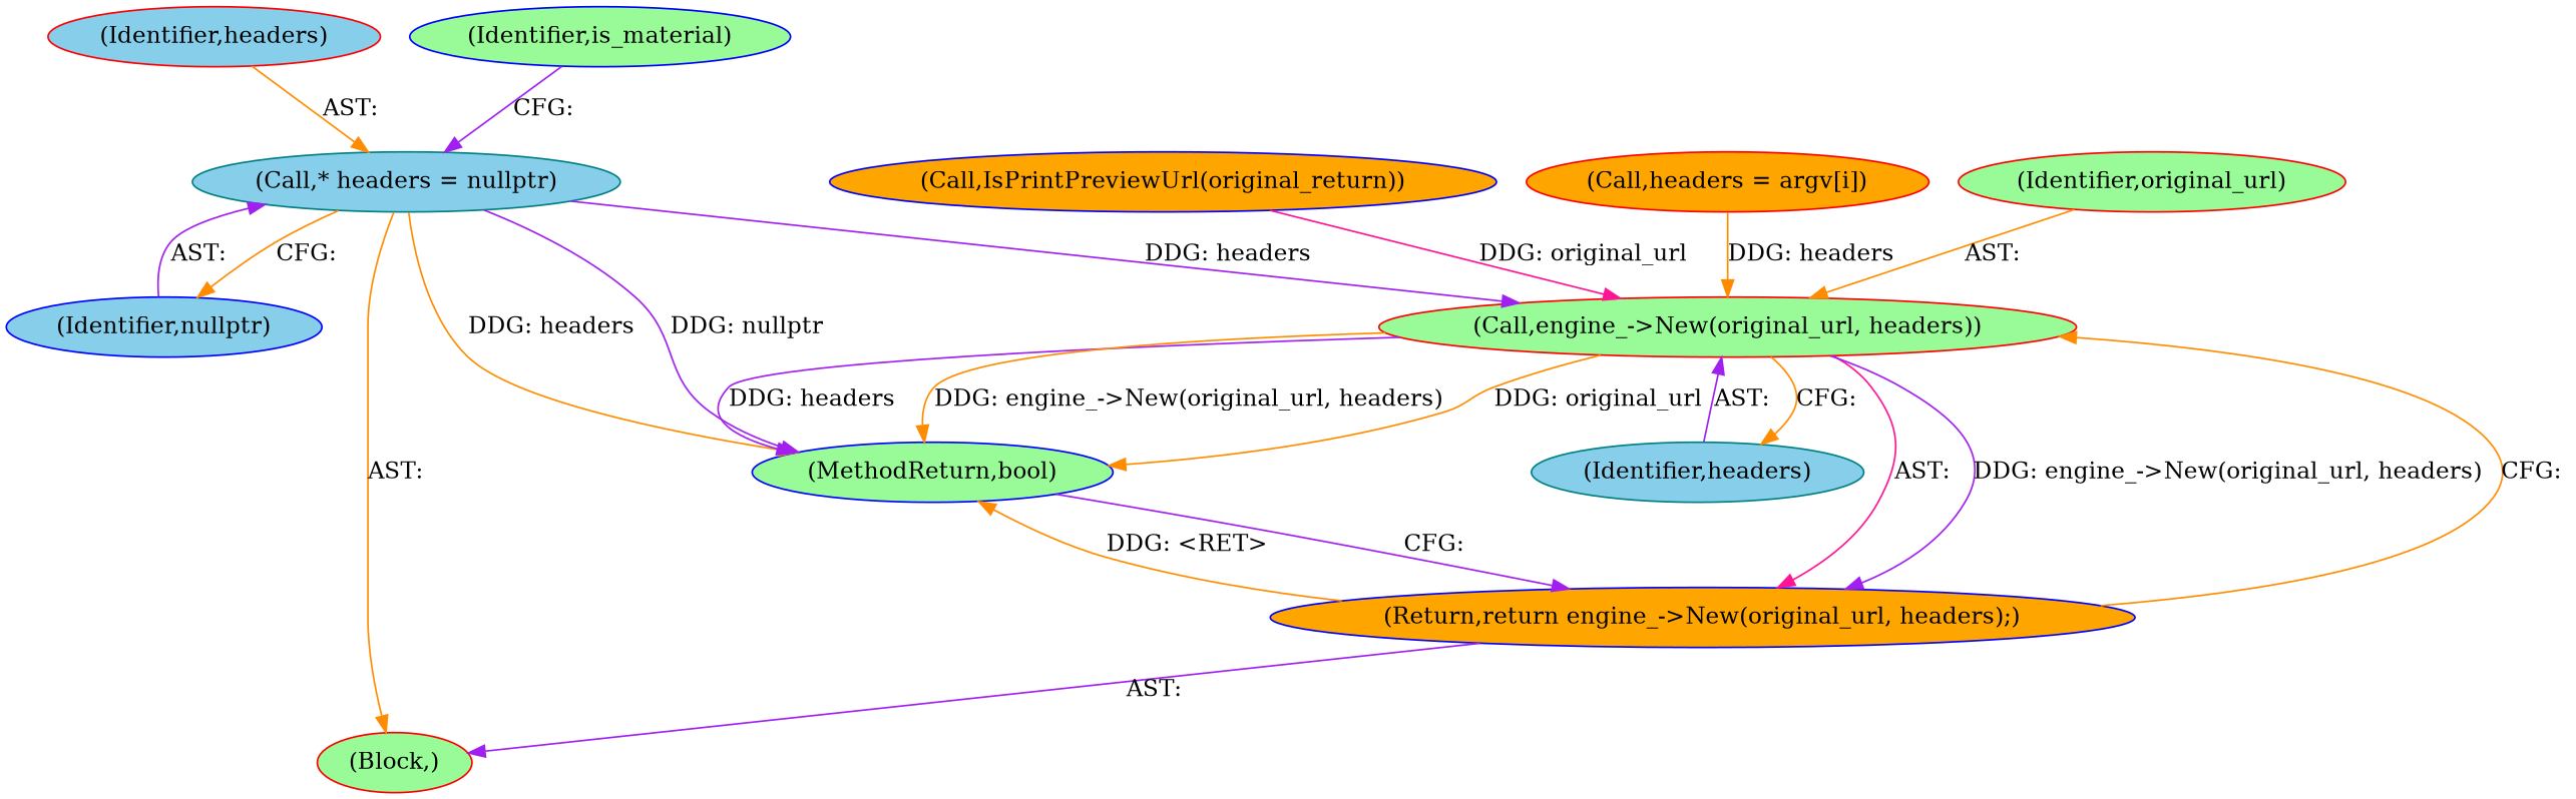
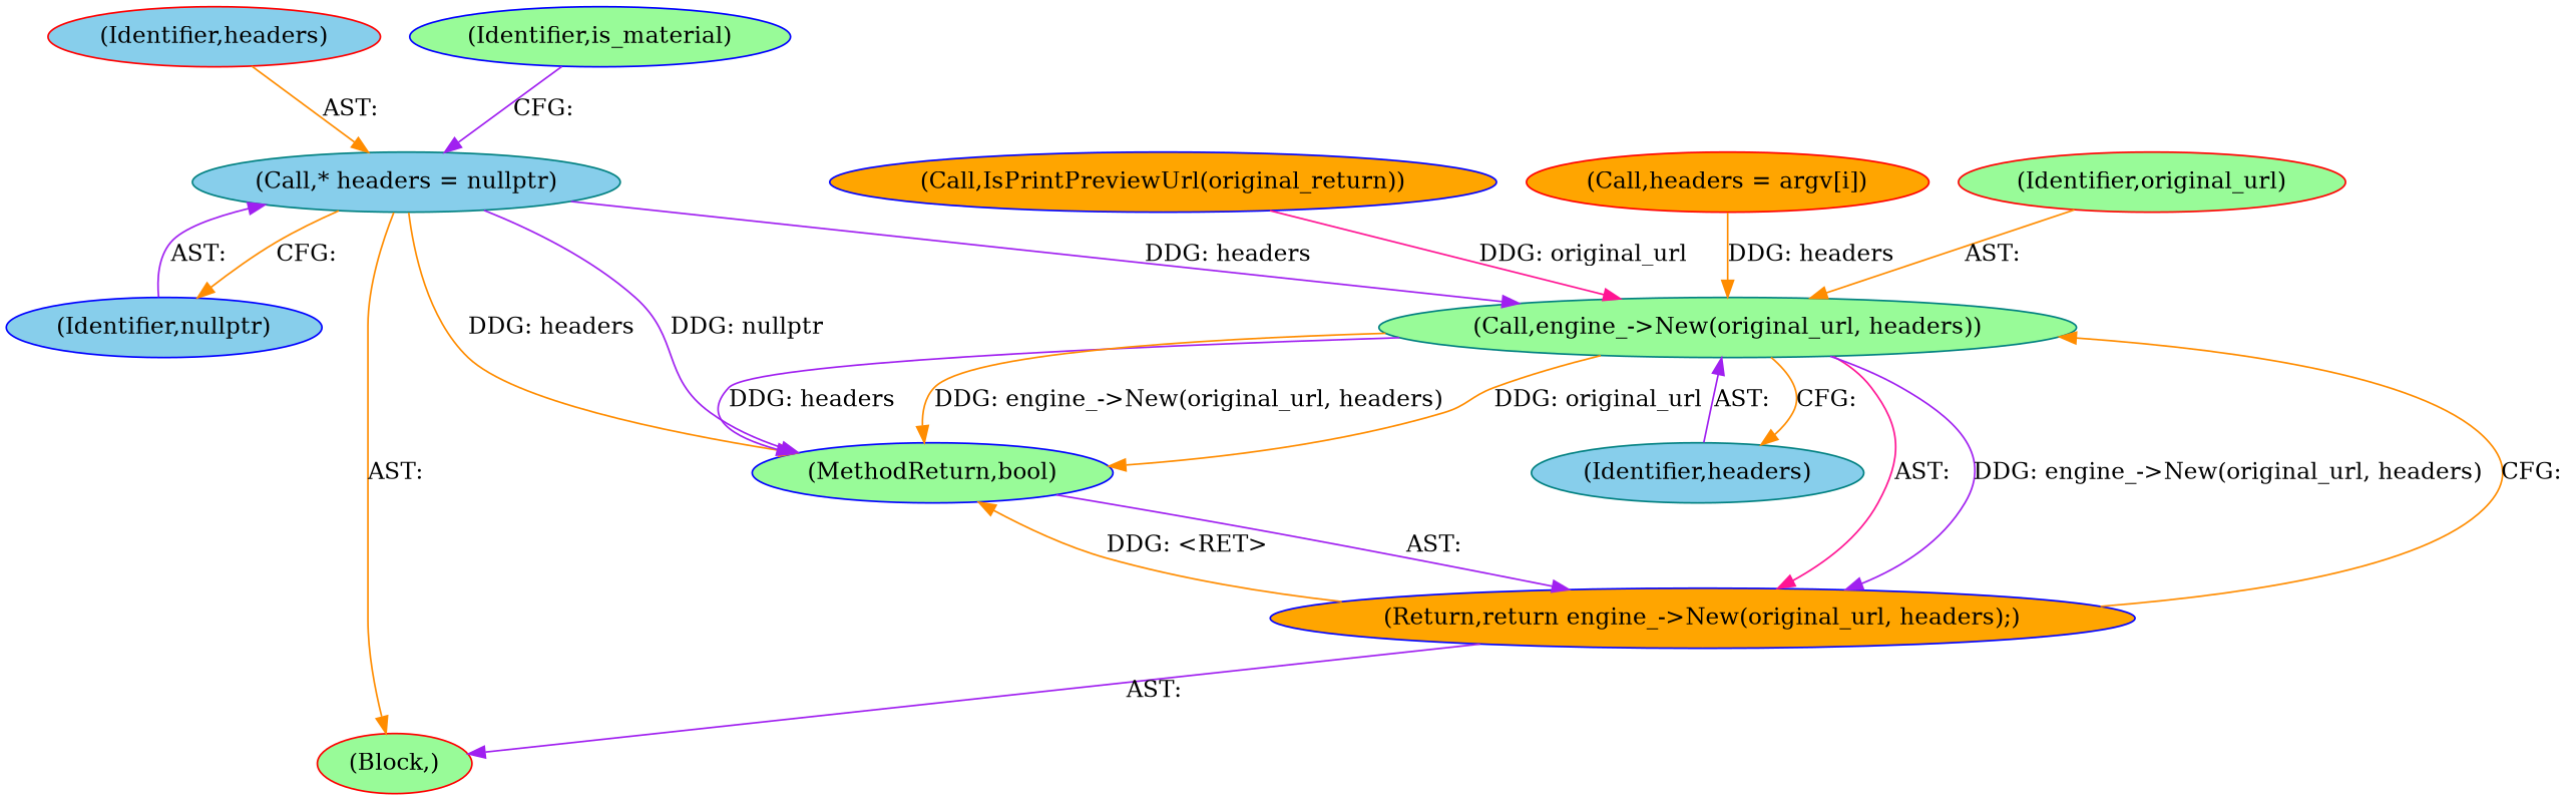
  digraph {
    node [color=blue fillcolor=palegreen style=filled]
    edge [color=darkorange]
    n1 [color=teal fillcolor=skyblue label="(Call,* headers = nullptr)"]
-   n2 [color=red label="(Call,engine_->New(original_url, headers))"]
+   n2 [color=teal label="(Call,engine_->New(original_url, headers))"]
    n3 [label="(MethodReturn,bool)"]
    n4 [fillcolor=skyblue label="(Identifier,nullptr)"]
    n5 [color=red label="(Block,)"]
    n6 [fillcolor=orange label="(Return,return engine_->New(original_url, headers);)"]
    n7 [color=teal fillcolor=skyblue label="(Identifier,headers)"]
    n8 [color=red fillcolor=skyblue label="(Identifier,headers)"]
    n9 [label="(Identifier,is_material)"]
    n10 [color=red label="(Identifier,original_url)"]
    n11 [fillcolor=orange label="(Call,IsPrintPreviewUrl(original_return))"]
    n12 [color=red fillcolor=orange label="(Call,headers = argv[i])"]
    n1 -> n2 [color=purple label="DDG: headers"]
    n1 -> n3 [label="DDG: headers"]
    n1 -> n3 [color=purple label="DDG: nullptr"]
    n1 -> n4 [label="CFG: "]
    n1 -> n5 [label="AST: "]
    n2 -> n3 [color=purple label="DDG: headers"]
    n2 -> n3 [label="DDG: engine_->New(original_url, headers)"]
    n2 -> n3 [label="DDG: original_url"]
    n2 -> n6 [color=deeppink label="AST: "]
    n2 -> n6 [color=purple label="DDG: engine_->New(original_url, headers)"]
    n2 -> n7 [label="CFG: "]
-   n3 -> n6 [color=purple label="CFG: "]
+   n3 -> n6 [color=purple label="AST: "]
    n4 -> n1 [color=purple label="AST: "]
    n6 -> n2 [label="CFG: "]
    n6 -> n3 [label="DDG: <RET>"]
    n6 -> n5 [color=purple label="AST: "]
    n7 -> n2 [color=purple label="AST: "]
    n8 -> n1 [label="AST: "]
    n9 -> n1 [color=purple label="CFG: "]
    n10 -> n2 [label="AST: "]
    n11 -> n2 [color=deeppink label="DDG: original_url"]
    n12 -> n2 [label="DDG: headers"]
  }
